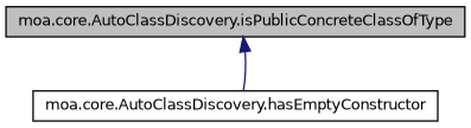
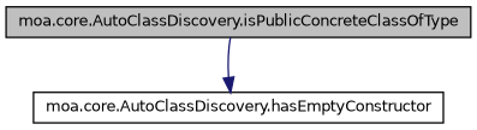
  digraph {
    rankdir=TB
    node [color=black fontname=Helvetica fontsize=10 shape=record style=filled]
    n1 [fillcolor=grey75 fontcolor=black height=0.2 label="moa.core.AutoClassDiscovery.isPublicConcreteClassOfType" width=0.4]
    n2 [fillcolor=white height=0.2 label="moa.core.AutoClassDiscovery.hasEmptyConstructor" width=0.4]
-   n2 -> n1 [color=midnightblue fontname=Helvetica fontsize=10 labelfontname=Helvetica labelfontsize=10 style=solid]
+   n1 -> n2 [color=midnightblue fontname=Helvetica fontsize=10 labelfontname=Helvetica labelfontsize=10 style=solid]
  }
